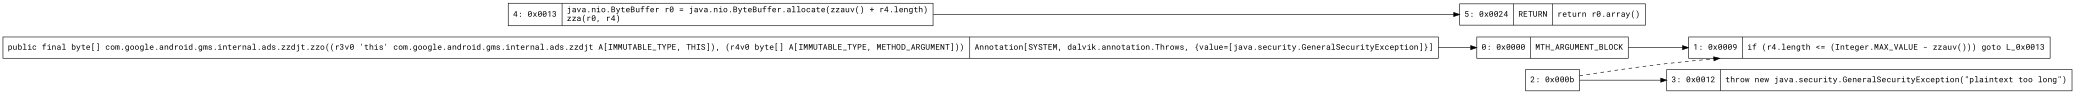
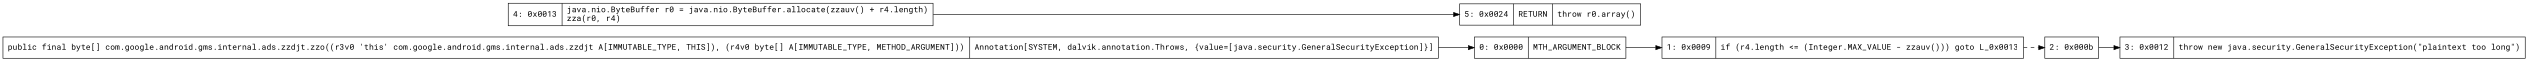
  digraph {
    fontname="Roboto Mono"
    rankdir=LR
    node [fontname="Roboto Mono" shape=record]
    edge [fontname="Roboto Mono"]
    n1 [label="{0\:\ 0x0000|MTH_ARGUMENT_BLOCK\l}"]
    n2 [label="{1\:\ 0x0009|if (r4.length \<= (Integer.MAX_VALUE \- zzauv())) goto L_0x0013\l}"]
    n3 [label="{2\:\ 0x000b}"]
    n4 [label="{3\:\ 0x0012|throw new java.security.GeneralSecurityException(\"plaintext too long\")\l}"]
    n5 [label="{4\:\ 0x0013|java.nio.ByteBuffer r0 = java.nio.ByteBuffer.allocate(zzauv() + r4.length)\lzza(r0, r4)\l}"]
-   n6 [label="{5\:\ 0x0024|RETURN\l|return r0.array()\l}"]
+   n6 [label="{5\:\ 0x0024|RETURN\l|throw r0.array()\l}"]
    n7 [label="{public final byte[] com.google.android.gms.internal.ads.zzdjt.zzo((r3v0 'this' com.google.android.gms.internal.ads.zzdjt A[IMMUTABLE_TYPE, THIS]), (r4v0 byte[] A[IMMUTABLE_TYPE, METHOD_ARGUMENT]))  | Annotation[SYSTEM, dalvik.annotation.Throws, \{value=[java.security.GeneralSecurityException]\}]\l}"]
    n1 -> n2
-   n3 -> n2 [style=dashed]
+   n2 -> n3 [style=dashed]
    n3 -> n4
    n5 -> n6
    n7 -> n1
  }
